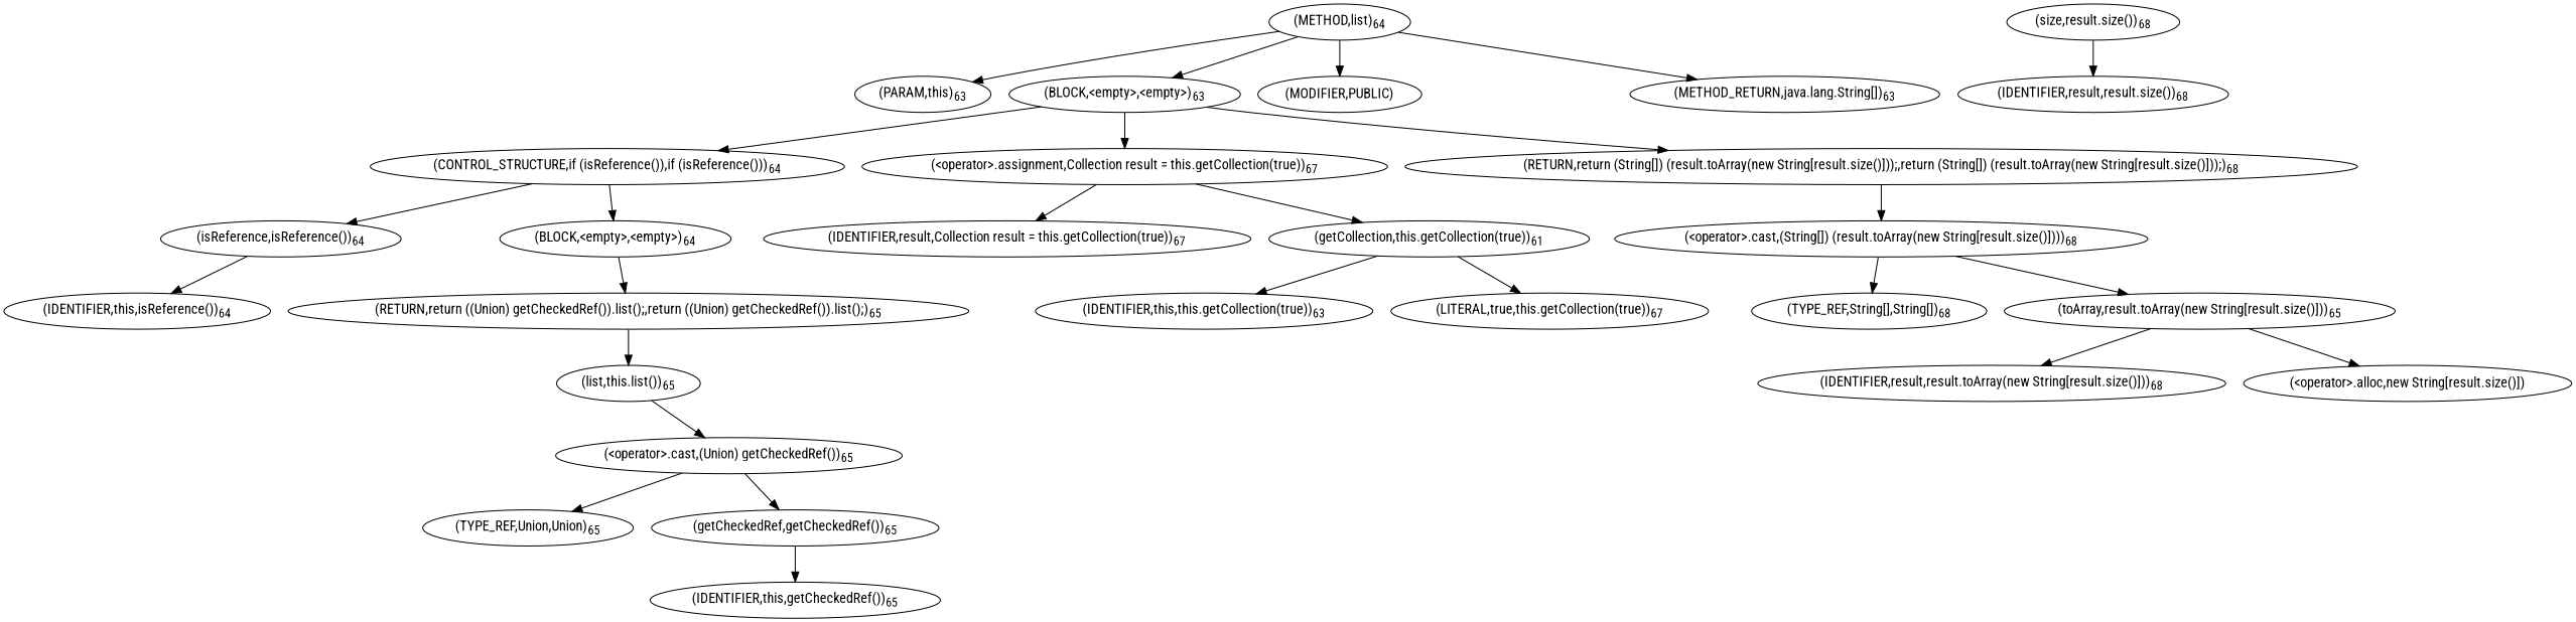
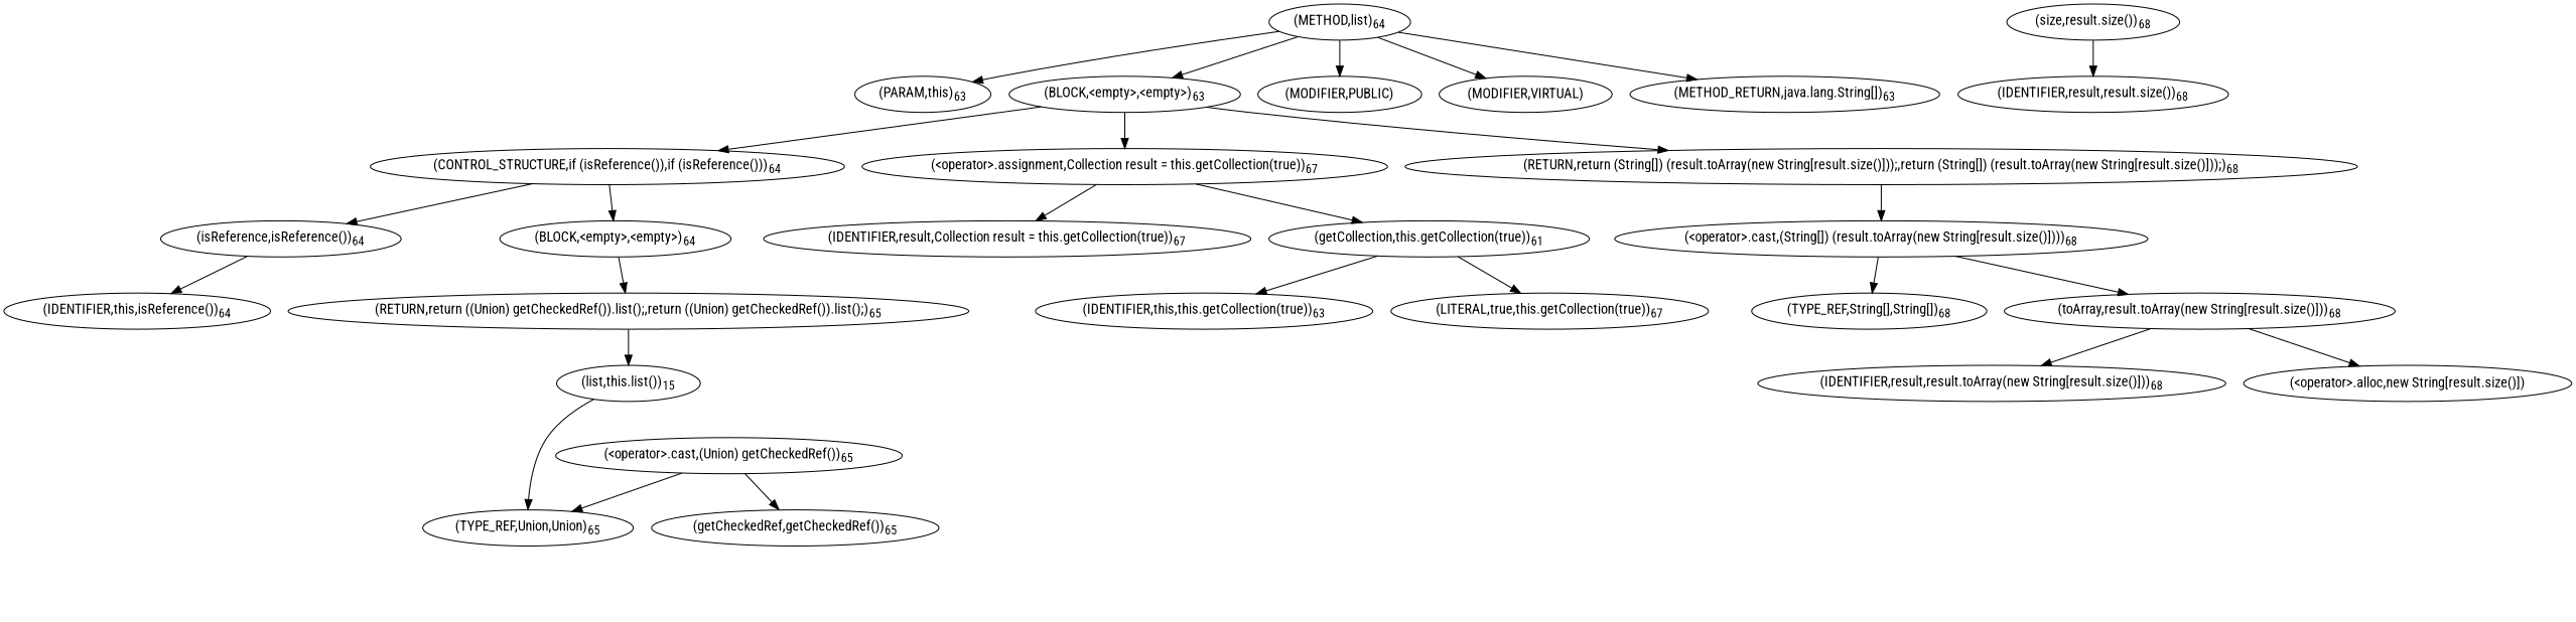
  digraph {
    fontname="Roboto Condensed"
    node [fontname="Roboto Condensed"]
    edge [fontname="Roboto Condensed"]
    n1 [label=<(METHOD,list)<SUB>64</SUB>>]
    n2 [label=<(PARAM,this)<SUB>63</SUB>>]
    n3 [label=<(BLOCK,&lt;empty&gt;,&lt;empty&gt;)<SUB>63</SUB>>]
    n4 [label=<(MODIFIER,PUBLIC)>]
+   n5 [label=<(MODIFIER,VIRTUAL)>]
    n6 [label=<(METHOD_RETURN,java.lang.String[])<SUB>63</SUB>>]
    n7 [label=<(CONTROL_STRUCTURE,if (isReference()),if (isReference()))<SUB>64</SUB>>]
    n8 [label=<(&lt;operator&gt;.assignment,Collection result = this.getCollection(true))<SUB>67</SUB>>]
    n9 [label=<(RETURN,return (String[]) (result.toArray(new String[result.size()]));,return (String[]) (result.toArray(new String[result.size()]));)<SUB>68</SUB>>]
    n10 [label=<(isReference,isReference())<SUB>64</SUB>>]
    n11 [label=<(BLOCK,&lt;empty&gt;,&lt;empty&gt;)<SUB>64</SUB>>]
    n12 [label=<(IDENTIFIER,result,Collection result = this.getCollection(true))<SUB>67</SUB>>]
    n13 [label=<(getCollection,this.getCollection(true))<SUB>61</SUB>>]
    n14 [label=<(&lt;operator&gt;.cast,(String[]) (result.toArray(new String[result.size()])))<SUB>68</SUB>>]
    n15 [label=<(IDENTIFIER,this,isReference())<SUB>64</SUB>>]
    n16 [label=<(RETURN,return ((Union) getCheckedRef()).list();,return ((Union) getCheckedRef()).list();)<SUB>65</SUB>>]
-   n17 [label=<(list,this.list())<SUB>65</SUB>>]
+   n17 [label=<(list,this.list())<SUB>15</SUB>>]
    n18 [label=<(&lt;operator&gt;.cast,(Union) getCheckedRef())<SUB>65</SUB>>]
    n19 [label=<(TYPE_REF,Union,Union)<SUB>65</SUB>>]
    n20 [label=<(getCheckedRef,getCheckedRef())<SUB>65</SUB>>]
-   n21 [label=<(IDENTIFIER,this,getCheckedRef())<SUB>65</SUB>>]
    n22 [label=<(IDENTIFIER,this,this.getCollection(true))<SUB>63</SUB>>]
    n23 [label=<(LITERAL,true,this.getCollection(true))<SUB>67</SUB>>]
    n24 [label=<(TYPE_REF,String[],String[])<SUB>68</SUB>>]
-   n25 [label=<(toArray,result.toArray(new String[result.size()]))<SUB>65</SUB>>]
+   n25 [label=<(toArray,result.toArray(new String[result.size()]))<SUB>68</SUB>>]
    n26 [label=<(IDENTIFIER,result,result.toArray(new String[result.size()]))<SUB>68</SUB>>]
    n27 [label=<(&lt;operator&gt;.alloc,new String[result.size()])>]
    n28 [label=<(size,result.size())<SUB>68</SUB>>]
    n29 [label=<(IDENTIFIER,result,result.size())<SUB>68</SUB>>]
    n1 -> n2
    n1 -> n3
    n1 -> n4
+   n1 -> n5
    n1 -> n6
    n3 -> n7
    n3 -> n8
    n3 -> n9
    n7 -> n10
    n7 -> n11
    n8 -> n12
    n8 -> n13
    n9 -> n14
    n10 -> n15
    n11 -> n16
    n13 -> n22
    n13 -> n23
    n14 -> n24
    n14 -> n25
    n16 -> n17
-   n17 -> n18
+   n17 -> n19
    n18 -> n19
    n18 -> n20
-   n20 -> n21
    n25 -> n26
    n25 -> n27
    n28 -> n29
  }
